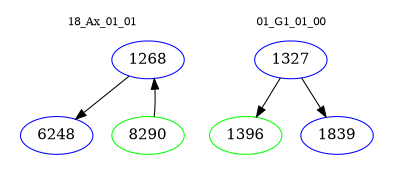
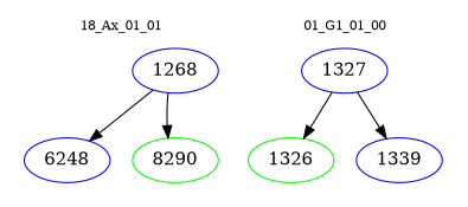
  digraph {
    node [color=blue]
    edge [color=black]
    n1 [label=1268]
    n2 [label=6248]
    n3 [color=green label=8290]
    n4 [label=1327]
-   n5 [color=green label=1396]
-   n6 [label=1839]
+   n5 [color=green label=1326]
+   n6 [label=1339]
    subgraph cluster_1 {
      color=white
      fontsize=10
      label="18_Ax_01_01"
      n1
      n2
      n3
    }
    subgraph cluster_2 {
      color=white
      fontsize=10
      label="01_G1_01_00"
      n4
      n5
      n6
    }
    n1 -> n2
-   n3 -> n1
+   n1 -> n3
    n4 -> n5
    n4 -> n6
  }
